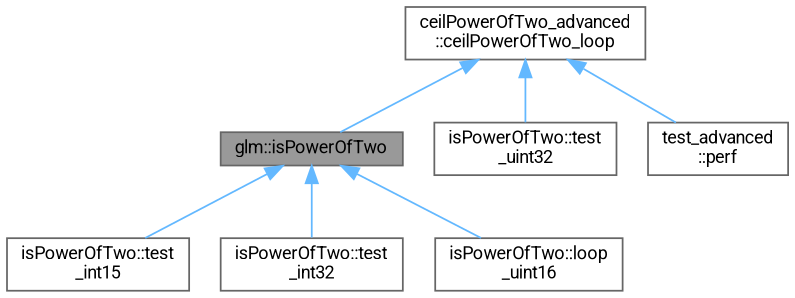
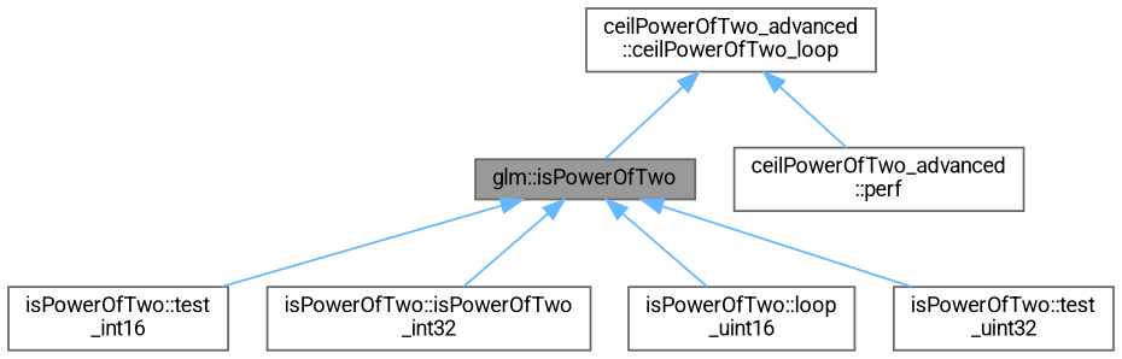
  digraph {
    fontname=Roboto
    rankdir=TB
    node [color=grey40 fillcolor=white fontname=Roboto fontsize=10 shape=box style=filled]
    edge [color=steelblue1 dir=back fontname=Roboto fontsize=10 labelfontname=Helvetica labelfontsize=10 style=solid]
    n1 [color=gray40 fillcolor=grey60 fontcolor=black height=0.2 label="glm::isPowerOfTwo" width=0.4]
-   n2 [height=0.2 label="isPowerOfTwo::test\l_int15" width=0.4]
-   n3 [height=0.2 label="isPowerOfTwo::test\l_int32" width=0.4]
+   n2 [height=0.2 label="isPowerOfTwo::test\l_int16" width=0.4]
+   n3 [height=0.2 label="isPowerOfTwo::isPowerOfTwo\l_int32" width=0.4]
    n4 [height=0.2 label="isPowerOfTwo::loop\l_uint16" width=0.4]
    n5 [height=0.2 label="isPowerOfTwo::test\l_uint32" width=0.4]
    n6 [height=0.2 label="ceilPowerOfTwo_advanced\l::ceilPowerOfTwo_loop" width=0.4]
-   n7 [height=0.2 label="test_advanced\l::perf" width=0.4]
+   n7 [height=0.2 label="ceilPowerOfTwo_advanced\l::perf" width=0.4]
    n1 -> n2
    n1 -> n3
    n1 -> n4
-   n6 -> n5
+   n1 -> n5
    n6 -> n1
    n6 -> n7
  }
